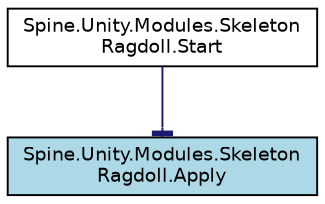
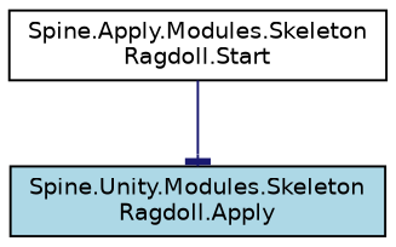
  digraph {
    rankdir=TB
    node [color=black fontname=Helvetica fontsize=10 shape=record style=filled]
-   n1 [fillcolor=white fontcolor=black height=0.2 label="Spine.Unity.Modules.Skeleton\lRagdoll.Start" width=0.4]
+   n1 [fillcolor=white fontcolor=black height=0.2 label="Spine.Apply.Modules.Skeleton\lRagdoll.Start" width=0.4]
    n2 [fillcolor=lightblue height=0.2 label="Spine.Unity.Modules.Skeleton\lRagdoll.Apply" width=0.4]
    n1 -> n2 [color=midnightblue fontname=Helvetica fontsize=10 labelfontname=Helvetica labelfontsize=10 style=solid arrowhead=tee]
  }
